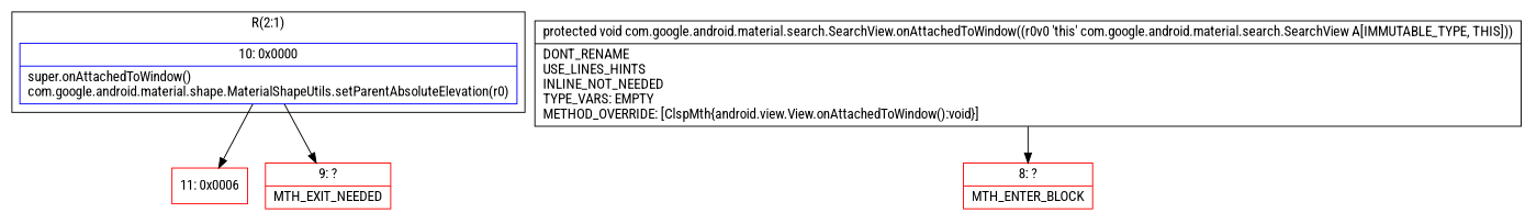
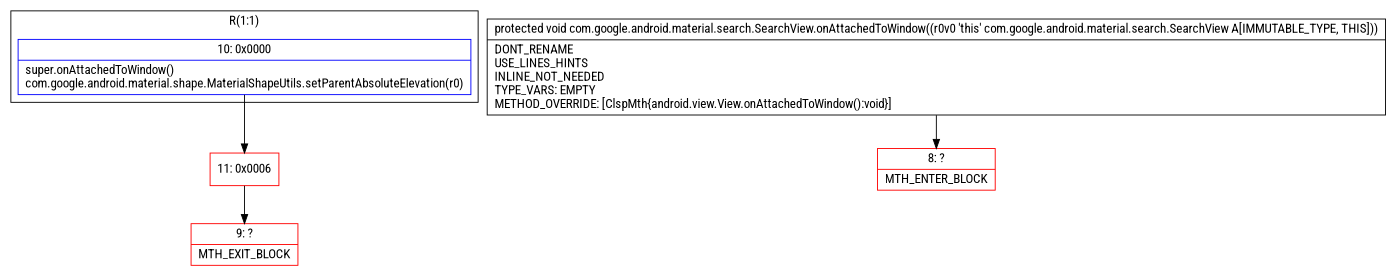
  digraph {
    fontname="Roboto Condensed"
    node [color=red fontname="Roboto Condensed" shape=record]
    edge [fontname="Roboto Condensed"]
    n1 [color=blue label="{10\:\ 0x0000|super.onAttachedToWindow()\lcom.google.android.material.shape.MaterialShapeUtils.setParentAbsoluteElevation(r0)\l}"]
    n2 [label="{11\:\ 0x0006}"]
-   n3 [label="{9\:\ ?|MTH_EXIT_NEEDED\l}"]
+   n3 [label="{9\:\ ?|MTH_EXIT_BLOCK\l}"]
    n4 [label="{8\:\ ?|MTH_ENTER_BLOCK\l}"]
    n5 [label="{protected void com.google.android.material.search.SearchView.onAttachedToWindow((r0v0 'this' com.google.android.material.search.SearchView A[IMMUTABLE_TYPE, THIS]))  | DONT_RENAME\lUSE_LINES_HINTS\lINLINE_NOT_NEEDED\lTYPE_VARS: EMPTY\lMETHOD_OVERRIDE: [ClspMth\{android.view.View.onAttachedToWindow():void\}]\l}" color=""]
    subgraph cluster_1 {
-     label="R(2:1)"
+     label="R(1:1)"
      n1
    }
    n1 -> n2
-   n1 -> n3
+   n2 -> n3
    n5 -> n4
  }
